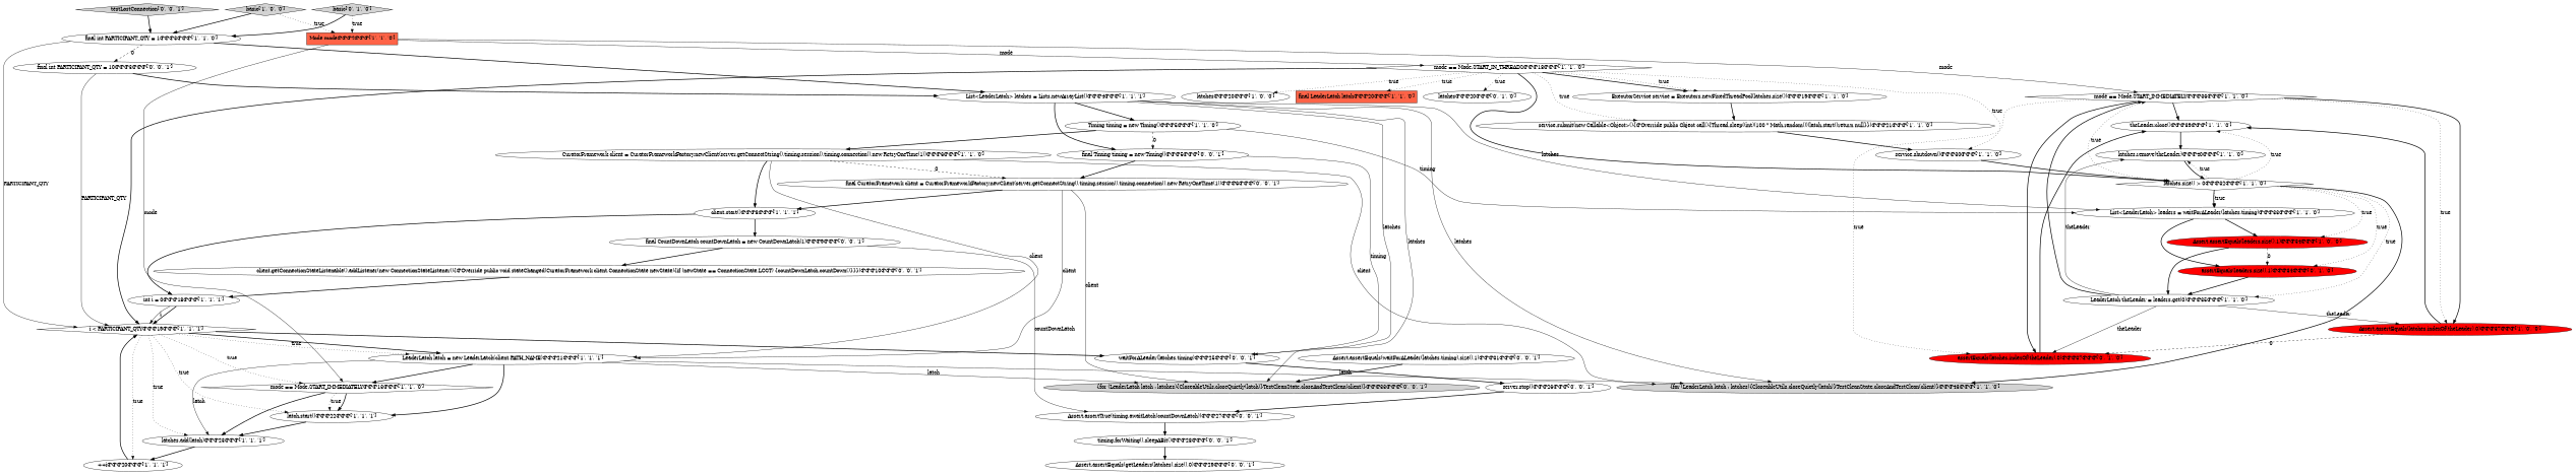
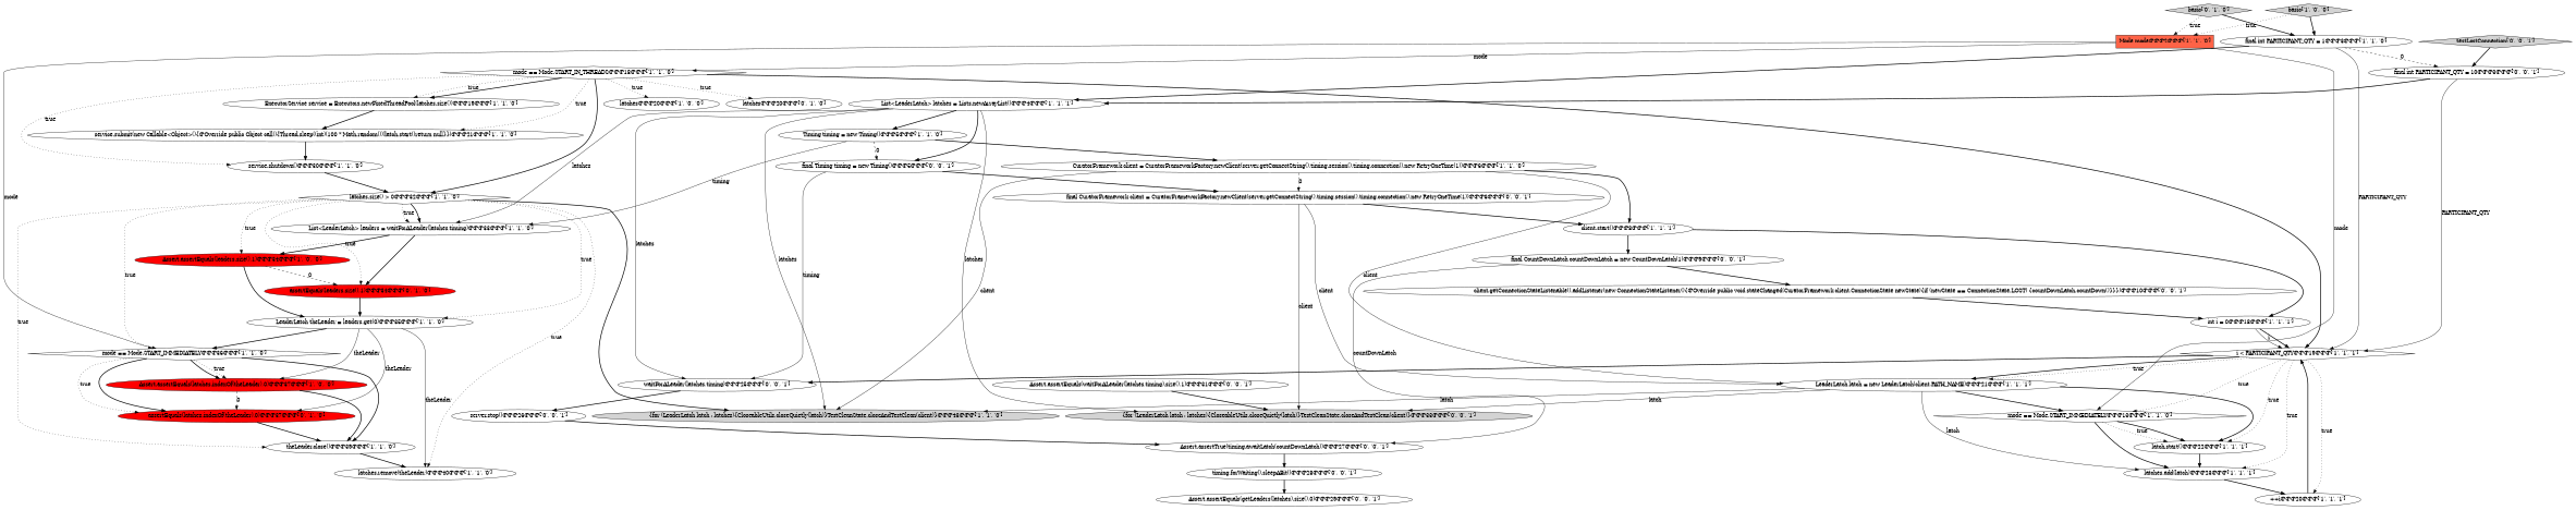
  digraph {
    node [fillcolor=white shape=ellipse style=filled]
    edge [style=bold]
    n1 [label="waitForALeader(latches,timing)@@@25@@@['0', '0', '1']"]
    n2 [label="server.stop()@@@26@@@['0', '0', '1']"]
    n3 [label="Assert.assertTrue(timing.awaitLatch(countDownLatch))@@@27@@@['0', '0', '1']"]
    n4 [label="client.start()@@@8@@@['1', '1', '1']"]
    n5 [label="final CountDownLatch countDownLatch = new CountDownLatch(1)@@@9@@@['0', '0', '1']"]
    n6 [label="int i = 0@@@18@@@['1', '1', '1']"]
    n7 [label="client.getConnectionStateListenable().addListener(new ConnectionStateListener(){@Override public void stateChanged(CuratorFramework client,ConnectionState newState){if (newState == ConnectionState.LOST) {countDownLatch.countDown()}}})@@@10@@@['0', '0', '1']"]
    n8 [label="i < PARTICIPANT_QTY@@@19@@@['1', '1', '1']" shape=diamond]
    n9 [label="List<LeaderLatch> leaders = waitForALeader(latches,timing)@@@33@@@['1', '1', '0']"]
    n10 [fillcolor=red label="Assert.assertEquals(leaders.size(),1)@@@34@@@['1', '0', '0']"]
    n11 [fillcolor=red label="assertEquals(leaders.size(),1)@@@34@@@['0', '1', '0']"]
    n12 [label="LeaderLatch theLeader = leaders.get(0)@@@35@@@['1', '1', '0']"]
    n13 [label="LeaderLatch latch = new LeaderLatch(client,PATH_NAME)@@@21@@@['1', '1', '1']"]
    n14 [label="mode == Mode.START_IMMEDIATELY@@@13@@@['1', '1', '0']" shape=diamond]
    n15 [fillcolor=lightgray label="{for (LeaderLatch latch : latches){CloseableUtils.closeQuietly(latch)}TestCleanState.closeAndTestClean(client)}@@@43@@@['1', '1', '0']"]
    n16 [fillcolor=lightgray label="{for (LeaderLatch latch : latches){CloseableUtils.closeQuietly(latch)}TestCleanState.closeAndTestClean(client)}@@@33@@@['0', '0', '1']"]
    n17 [label="latches.add(latch)@@@23@@@['1', '1', '1']"]
    n18 [label="latch.start()@@@22@@@['1', '1', '1']"]
    n19 [label="++i@@@20@@@['1', '1', '1']"]
    n20 [label="latches.size() > 0@@@32@@@['1', '1', '0']" shape=diamond]
    n21 [label="latches.remove(theLeader)@@@40@@@['1', '1', '0']"]
    n22 [label="mode == Mode.START_IMMEDIATELY@@@36@@@['1', '1', '0']" shape=diamond]
    n23 [label="theLeader.close()@@@39@@@['1', '1', '0']"]
    n24 [fillcolor=red label="Assert.assertEquals(latches.indexOf(theLeader),0)@@@37@@@['1', '0', '0']"]
    n25 [fillcolor=red label="assertEquals(latches.indexOf(theLeader),0)@@@37@@@['0', '1', '0']"]
    n26 [label="service.shutdown()@@@30@@@['1', '1', '0']"]
    n27 [label="mode == Mode.START_IN_THREADS@@@18@@@['1', '1', '0']" shape=diamond]
    n28 [label="latches@@@20@@@['1', '0', '0']"]
    n29 [label="ExecutorService service = Executors.newFixedThreadPool(latches.size())@@@19@@@['1', '1', '0']"]
    n30 [label="service.submit(new Callable<Object>(){@Override public Object call(){Thread.sleep((int)(100 * Math.random()))latch.start()return null}})@@@21@@@['1', '1', '0']"]
-   n31 [fillcolor=tomato label="final LeaderLatch latch@@@20@@@['1', '1', '0']" shape=box]
    n32 [label="latches@@@20@@@['0', '1', '0']"]
    n33 [label="final CuratorFramework client = CuratorFrameworkFactory.newClient(server.getConnectString(),timing.session(),timing.connection(),new RetryOneTime(1))@@@6@@@['0', '0', '1']"]
    n34 [label="timing.forWaiting().sleepABit()@@@28@@@['0', '0', '1']"]
    n35 [label="Assert.assertEquals(getLeaders(latches).size(),0)@@@29@@@['0', '0', '1']"]
    n36 [label="Assert.assertEquals(waitForALeader(latches,timing).size(),1)@@@31@@@['0', '0', '1']"]
    n37 [label="Timing timing = new Timing()@@@5@@@['1', '1', '0']"]
    n38 [label="CuratorFramework client = CuratorFrameworkFactory.newClient(server.getConnectString(),timing.session(),timing.connection(),new RetryOneTime(1))@@@6@@@['1', '1', '0']"]
    n39 [label="final Timing timing = new Timing()@@@5@@@['0', '0', '1']"]
    n40 [label="final int PARTICIPANT_QTY = 10@@@3@@@['0', '0', '1']"]
    n41 [label="List<LeaderLatch> latches = Lists.newArrayList()@@@4@@@['1', '1', '1']"]
    n42 [fillcolor=tomato label="Mode mode@@@2@@@['1', '1', '0']" shape=box]
    n43 [label="final int PARTICIPANT_QTY = 1@@@3@@@['1', '1', '0']"]
    n44 [fillcolor=lightgray label="testLostConnection['0', '0', '1']" shape=diamond]
    n45 [fillcolor=lightgray label="basic['0', '1', '0']" shape=diamond]
    n46 [fillcolor=lightgray label="basic['1', '0', '0']" shape=diamond]
    n1 -> n2
    n2 -> n3
    n3 -> n34
    n4 -> n5
    n4 -> n6
    n5 -> n3 [label=countDownLatch style=solid]
    n5 -> n7
    n6 -> n8
    n6 -> n8 [label=i style=solid]
    n7 -> n6
    n8 -> n1
    n8 -> n13
    n8 -> n13 [label=true style=dotted]
    n8 -> n14 [label=true style=dotted]
    n8 -> n17 [label=true style=dotted]
    n8 -> n18 [label=true style=dotted]
    n8 -> n19 [label=true style=dotted]
    n9 -> n10
    n9 -> n11
    n10 -> n11 [label=0 style=dashed]
    n10 -> n12
    n11 -> n12
    n12 -> n21 [label=theLeader style=solid]
    n12 -> n22
    n12 -> n24 [label=theLeader style=solid]
    n12 -> n25 [label=theLeader style=solid]
    n13 -> n14
    n13 -> n15 [label=latch style=solid]
    n13 -> n16 [label=latch style=solid]
    n13 -> n17 [label=latch style=solid]
    n13 -> n18
    n14 -> n17
    n14 -> n18
    n14 -> n18 [label=true style=dotted]
    n17 -> n19
    n18 -> n17
    n19 -> n8
    n20 -> n9
    n20 -> n9 [label=true style=dotted]
    n20 -> n10 [label=true style=dotted]
    n20 -> n11 [label=true style=dotted]
    n20 -> n12 [label=true style=dotted]
    n20 -> n15
    n20 -> n21 [label=true style=dotted]
    n20 -> n22 [label=true style=dotted]
    n20 -> n23 [label=true style=dotted]
-   n21 -> n20
    n22 -> n23
    n22 -> n24 [label=true style=dotted]
    n22 -> n24
    n22 -> n25 [label=true style=dotted]
    n22 -> n25
    n23 -> n21
    n24 -> n23
    n24 -> n25 [label=0 style=dashed]
    n25 -> n23
    n26 -> n20
    n27 -> n8
    n27 -> n20
    n27 -> n26 [label=true style=dotted]
    n27 -> n28 [label=true style=dotted]
    n27 -> n29
    n27 -> n29 [label=true style=dotted]
    n27 -> n30 [label=true style=dotted]
-   n27 -> n31 [label=true style=dotted]
    n27 -> n32 [label=true style=dotted]
    n29 -> n30
    n30 -> n26
    n33 -> n4
    n33 -> n13 [label=client style=solid]
    n33 -> n16 [label=client style=solid]
    n34 -> n35
    n36 -> n16
    n37 -> n9 [label=timing style=solid]
    n37 -> n38
    n37 -> n39 [label=0 style=dashed]
    n38 -> n4
    n38 -> n13 [label=client style=solid]
    n38 -> n15 [label=client style=solid]
    n38 -> n33 [label=0 style=dashed]
    n39 -> n1 [label=timing style=solid]
    n39 -> n33
    n40 -> n8 [label=PARTICIPANT_QTY style=solid]
    n40 -> n41
    n41 -> n1 [label=latches style=solid]
    n41 -> n9 [label=latches style=solid]
    n41 -> n15 [label=latches style=solid]
    n41 -> n16 [label=latches style=solid]
    n41 -> n37
    n41 -> n39
    n42 -> n14 [label=mode style=solid]
    n42 -> n22 [label=mode style=solid]
    n42 -> n27 [label=mode style=solid]
    n43 -> n8 [label=PARTICIPANT_QTY style=solid]
    n43 -> n40 [label=0 style=dashed]
    n43 -> n41
-   n44 -> n43
+   n44 -> n40
    n45 -> n42 [label=true style=dotted]
    n45 -> n43
    n46 -> n42 [label=true style=dotted]
    n46 -> n43
  }
